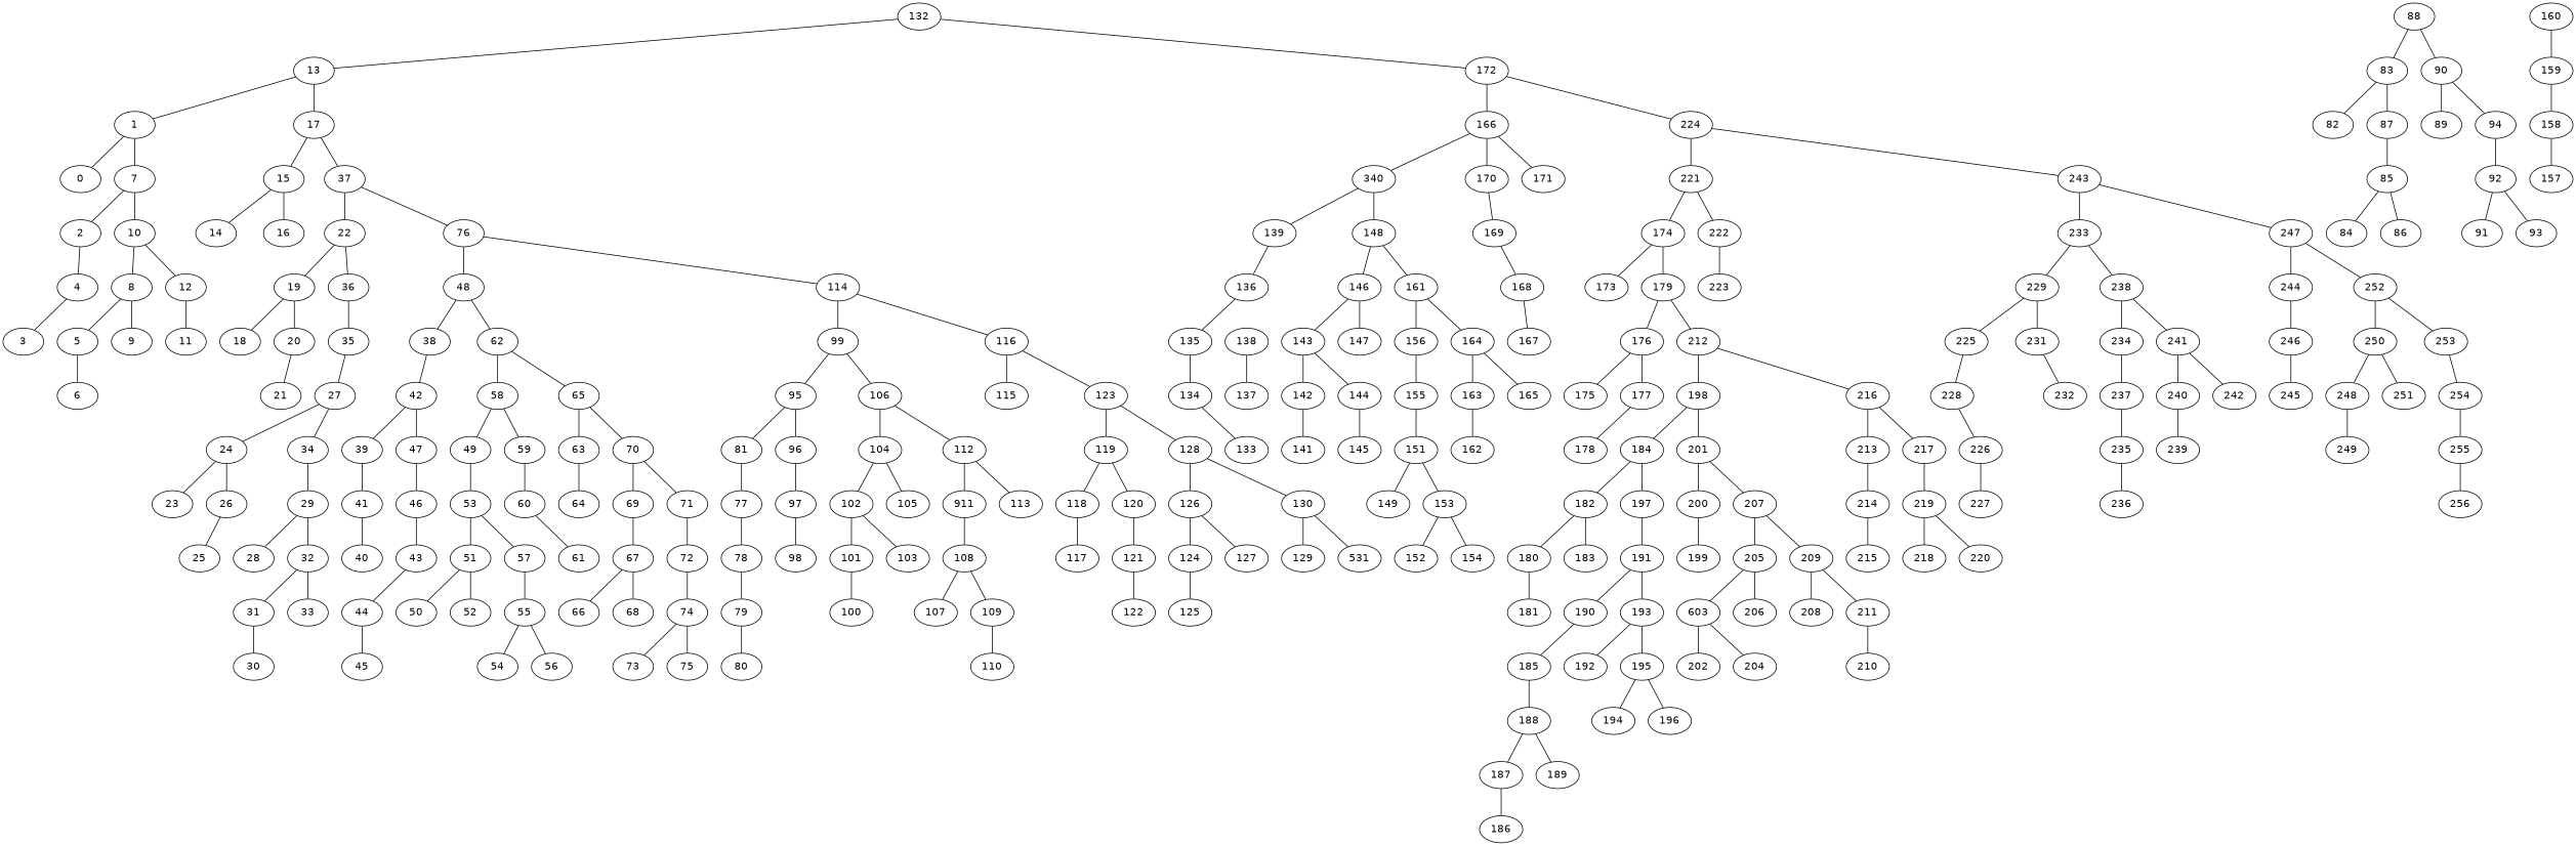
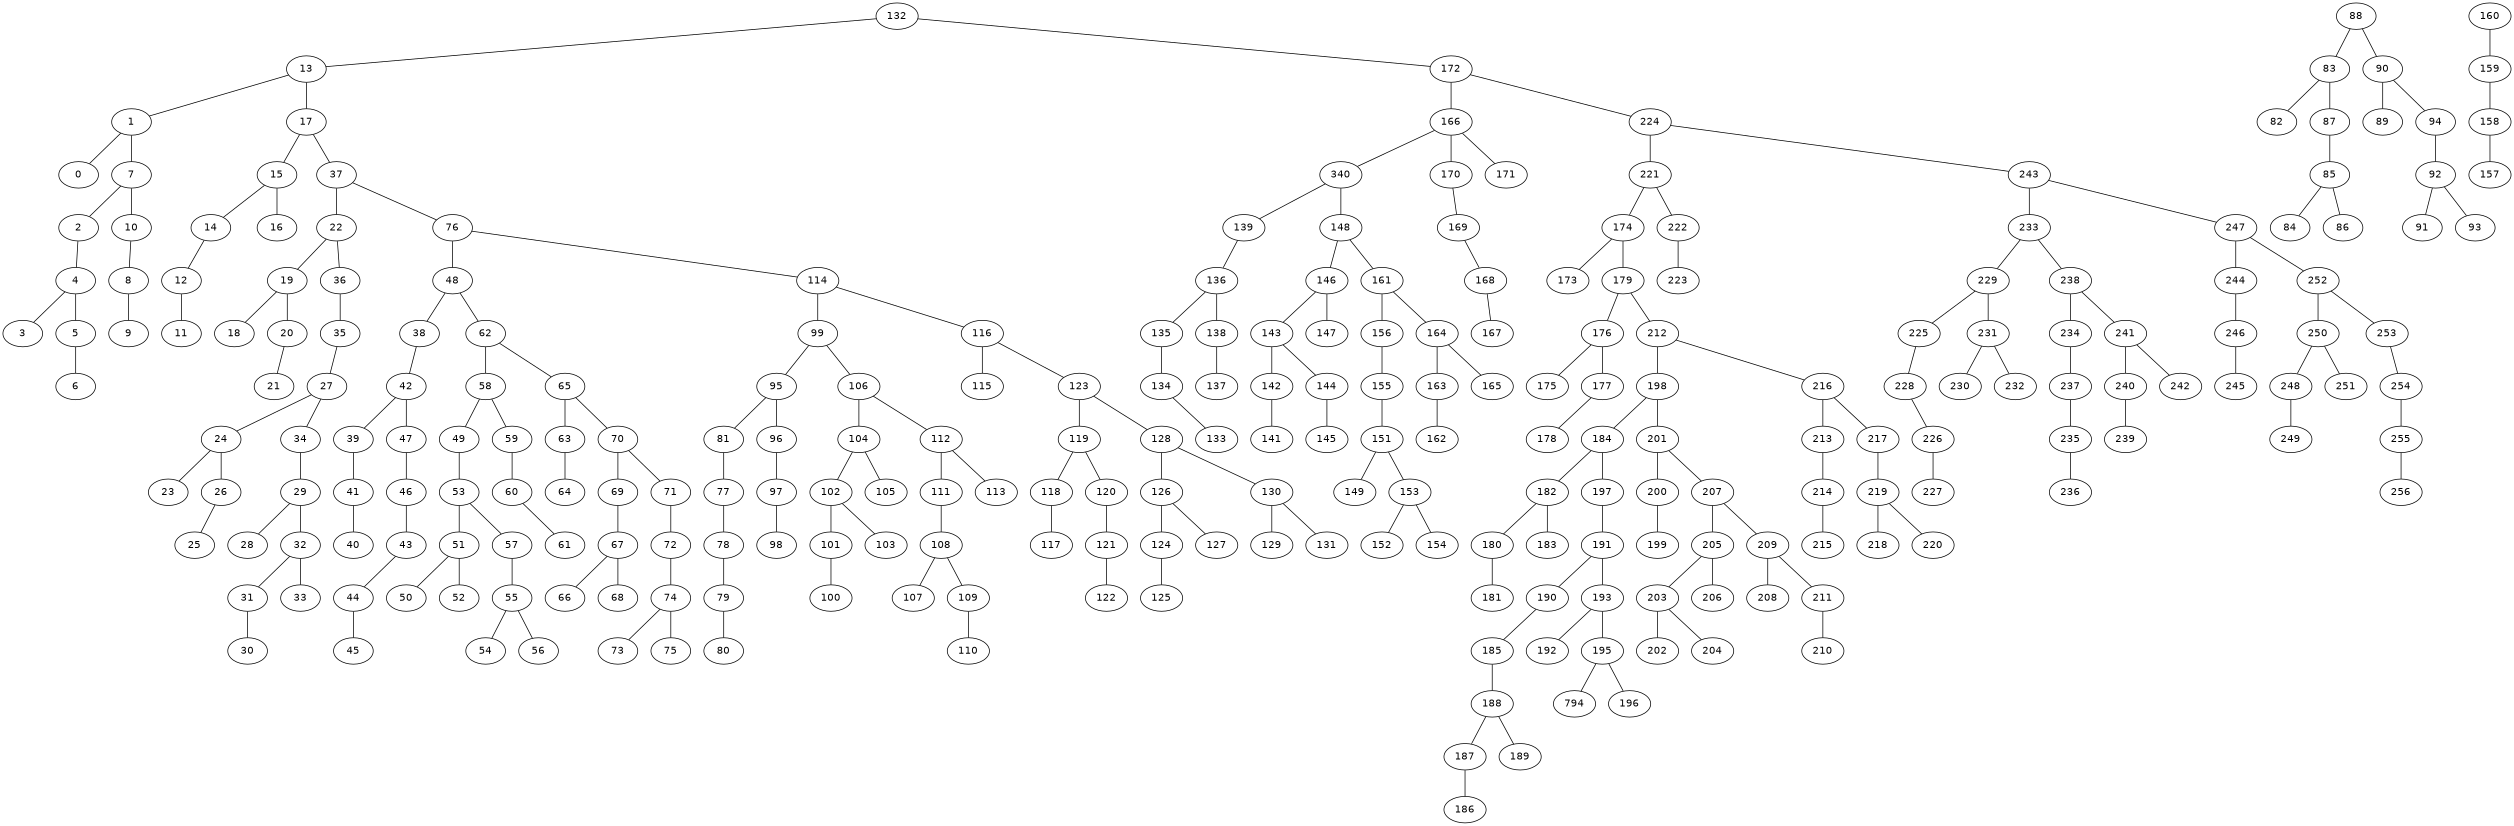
  graph {
    node [fontname=Helvetica]
    n1 [label=132]
    n2 [label=13]
    n3 [label=172]
    n4 [label=1]
    n5 [label=17]
    n6 [label=166]
    n7 [label=224]
    n8 [label=0]
    n9 [label=7]
    n10 [label=15]
    n11 [label=37]
    n12 [label=2]
    n13 [label=10]
    n14 [label=4]
    n15 [label=8]
    n16 [label=12]
    n17 [label=3]
    n18 [label=5]
    n19 [label=6]
    n20 [label=9]
    n21 [label=11]
    n22 [label=14]
    n23 [label=16]
    n24 [label=22]
    n25 [label=76]
    n26 [label=19]
    n27 [label=36]
    n28 [label=48]
    n29 [label=114]
    n30 [label=18]
    n31 [label=20]
    n32 [label=35]
    n33 [label=21]
    n34 [label=27]
    n35 [label=24]
    n36 [label=34]
    n37 [label=23]
    n38 [label=26]
    n39 [label=29]
    n40 [label=25]
    n41 [label=28]
    n42 [label=32]
    n43 [label=31]
    n44 [label=33]
    n45 [label=30]
    n46 [label=38]
    n47 [label=62]
    n48 [label=99]
    n49 [label=116]
    n50 [label=42]
    n51 [label=58]
    n52 [label=65]
    n53 [label=39]
    n54 [label=47]
    n55 [label=41]
    n56 [label=46]
    n57 [label=40]
    n58 [label=43]
    n59 [label=44]
    n60 [label=45]
    n61 [label=49]
    n62 [label=59]
    n63 [label=63]
    n64 [label=70]
    n65 [label=53]
    n66 [label=60]
    n67 [label=51]
    n68 [label=57]
    n69 [label=50]
    n70 [label=52]
    n71 [label=55]
    n72 [label=54]
    n73 [label=56]
    n74 [label=61]
    n75 [label=64]
    n76 [label=69]
    n77 [label=71]
    n78 [label=67]
    n79 [label=72]
    n80 [label=66]
    n81 [label=68]
    n82 [label=74]
    n83 [label=73]
    n84 [label=75]
    n85 [label=95]
    n86 [label=106]
    n87 [label=115]
    n88 [label=123]
    n89 [label=81]
    n90 [label=96]
    n91 [label=104]
    n92 [label=112]
    n93 [label=77]
    n94 [label=97]
    n95 [label=78]
    n96 [label=88]
    n97 [label=83]
    n98 [label=90]
    n99 [label=79]
    n100 [label=80]
    n101 [label=82]
    n102 [label=87]
    n103 [label=89]
    n104 [label=94]
    n105 [label=85]
    n106 [label=84]
    n107 [label=86]
    n108 [label=92]
    n109 [label=91]
    n110 [label=93]
    n111 [label=98]
    n112 [label=102]
    n113 [label=105]
-   n114 [label=911]
+   n114 [label=111]
    n115 [label=113]
    n116 [label=101]
    n117 [label=103]
    n118 [label=100]
    n119 [label=108]
    n120 [label=107]
    n121 [label=109]
    n122 [label=110]
    n123 [label=119]
    n124 [label=128]
    n125 [label=118]
    n126 [label=120]
    n127 [label=126]
    n128 [label=130]
    n129 [label=117]
    n130 [label=121]
    n131 [label=122]
    n132 [label=124]
    n133 [label=127]
    n134 [label=129]
-   n135 [label=531]
+   n135 [label=131]
    n136 [label=125]
    n137 [label=340]
    n138 [label=170]
    n139 [label=171]
    n140 [label=221]
    n141 [label=243]
    n142 [label=139]
    n143 [label=148]
    n144 [label=169]
    n145 [label=136]
    n146 [label=146]
    n147 [label=161]
    n148 [label=135]
    n149 [label=138]
    n150 [label=134]
    n151 [label=137]
    n152 [label=133]
    n153 [label=143]
    n154 [label=147]
    n155 [label=156]
    n156 [label=164]
    n157 [label=142]
    n158 [label=144]
    n159 [label=141]
    n160 [label=145]
    n161 [label=155]
    n162 [label=163]
    n163 [label=165]
    n164 [label=151]
    n165 [label=160]
    n166 [label=159]
    n167 [label=149]
    n168 [label=153]
    n169 [label=152]
    n170 [label=154]
    n171 [label=158]
    n172 [label=157]
    n173 [label=162]
    n174 [label=168]
    n175 [label=167]
    n176 [label=174]
    n177 [label=222]
    n178 [label=233]
    n179 [label=247]
    n180 [label=173]
    n181 [label=179]
    n182 [label=223]
    n183 [label=176]
    n184 [label=212]
    n185 [label=175]
    n186 [label=177]
    n187 [label=198]
    n188 [label=216]
    n189 [label=178]
    n190 [label=184]
    n191 [label=201]
    n192 [label=213]
    n193 [label=217]
    n194 [label=182]
    n195 [label=197]
    n196 [label=200]
    n197 [label=207]
    n198 [label=180]
    n199 [label=183]
    n200 [label=191]
    n201 [label=181]
    n202 [label=190]
    n203 [label=193]
    n204 [label=185]
    n205 [label=192]
    n206 [label=195]
    n207 [label=188]
    n208 [label=187]
    n209 [label=189]
    n210 [label=186]
-   n211 [label=194]
+   n211 [label=794]
    n212 [label=196]
    n213 [label=199]
    n214 [label=205]
    n215 [label=209]
-   n216 [label=603]
+   n216 [label=203]
    n217 [label=206]
    n218 [label=208]
    n219 [label=211]
    n220 [label=202]
    n221 [label=204]
    n222 [label=210]
    n223 [label=214]
    n224 [label=219]
    n225 [label=215]
    n226 [label=218]
    n227 [label=220]
    n228 [label=229]
    n229 [label=238]
    n230 [label=244]
    n231 [label=252]
    n232 [label=225]
    n233 [label=231]
    n234 [label=234]
    n235 [label=241]
    n236 [label=228]
+   n237 [label=230]
    n238 [label=232]
    n239 [label=226]
    n240 [label=227]
    n241 [label=237]
    n242 [label=240]
    n243 [label=242]
    n244 [label=235]
    n245 [label=236]
    n246 [label=239]
    n247 [label=246]
    n248 [label=250]
    n249 [label=253]
    n250 [label=245]
    n251 [label=248]
    n252 [label=251]
    n253 [label=254]
    n254 [label=249]
    n255 [label=255]
    n256 [label=256]
    n1 -- n2
    n1 -- n3
    n2 -- n4
    n2 -- n5
    n3 -- n6
    n3 -- n7
    n4 -- n8
    n4 -- n9
    n5 -- n10
    n5 -- n11
    n6 -- n137
    n6 -- n138
    n6 -- n139
    n7 -- n140
    n7 -- n141
    n9 -- n12
    n9 -- n13
    n10 -- n22
    n10 -- n23
    n11 -- n24
    n11 -- n25
    n12 -- n14
    n13 -- n15
-   n13 -- n16
+   n22 -- n16
    n14 -- n17
-   n15 -- n18
+   n14 -- n18
    n15 -- n20
    n16 -- n21
    n18 -- n19
    n24 -- n26
    n24 -- n27
    n25 -- n28
    n25 -- n29
    n26 -- n30
    n26 -- n31
    n27 -- n32
    n28 -- n46
    n28 -- n47
    n29 -- n48
    n29 -- n49
    n31 -- n33
    n32 -- n34
    n34 -- n35
    n34 -- n36
    n35 -- n37
    n35 -- n38
    n36 -- n39
    n38 -- n40
    n39 -- n41
    n39 -- n42
    n42 -- n43
    n42 -- n44
    n43 -- n45
    n46 -- n50
    n47 -- n51
    n47 -- n52
    n48 -- n85
    n48 -- n86
    n49 -- n87
    n49 -- n88
    n50 -- n53
    n50 -- n54
    n51 -- n61
    n51 -- n62
    n52 -- n63
    n52 -- n64
    n53 -- n55
    n54 -- n56
    n55 -- n57
    n56 -- n58
    n58 -- n59
    n59 -- n60
    n61 -- n65
    n62 -- n66
    n63 -- n75
    n64 -- n76
    n64 -- n77
    n65 -- n67
    n65 -- n68
    n66 -- n74
    n67 -- n69
    n67 -- n70
    n68 -- n71
    n71 -- n72
    n71 -- n73
    n76 -- n78
    n77 -- n79
    n78 -- n80
    n78 -- n81
    n79 -- n82
    n82 -- n83
    n82 -- n84
    n85 -- n89
    n85 -- n90
    n86 -- n91
    n86 -- n92
    n88 -- n123
    n88 -- n124
    n89 -- n93
    n90 -- n94
    n91 -- n112
    n91 -- n113
    n92 -- n114
    n92 -- n115
    n93 -- n95
    n94 -- n111
    n95 -- n99
    n96 -- n97
    n96 -- n98
    n97 -- n101
    n97 -- n102
    n98 -- n103
    n98 -- n104
    n99 -- n100
    n102 -- n105
    n104 -- n108
    n105 -- n106
    n105 -- n107
    n108 -- n109
    n108 -- n110
    n112 -- n116
    n112 -- n117
    n114 -- n119
    n116 -- n118
    n119 -- n120
    n119 -- n121
    n121 -- n122
    n123 -- n125
    n123 -- n126
    n124 -- n127
    n124 -- n128
    n125 -- n129
    n126 -- n130
    n127 -- n132
    n127 -- n133
    n128 -- n134
    n128 -- n135
    n130 -- n131
    n132 -- n136
    n137 -- n142
    n137 -- n143
    n138 -- n144
    n140 -- n176
    n140 -- n177
    n141 -- n178
    n141 -- n179
    n142 -- n145
    n143 -- n146
    n143 -- n147
    n144 -- n174
    n145 -- n148
+   n145 -- n149
    n146 -- n153
    n146 -- n154
    n147 -- n155
    n147 -- n156
    n148 -- n150
    n149 -- n151
    n150 -- n152
    n153 -- n157
    n153 -- n158
    n155 -- n161
    n156 -- n162
    n156 -- n163
    n157 -- n159
    n158 -- n160
    n161 -- n164
    n162 -- n173
    n164 -- n167
    n164 -- n168
    n165 -- n166
    n166 -- n171
    n168 -- n169
    n168 -- n170
    n171 -- n172
    n174 -- n175
    n176 -- n180
    n176 -- n181
    n177 -- n182
    n178 -- n228
    n178 -- n229
    n179 -- n230
    n179 -- n231
    n181 -- n183
    n181 -- n184
    n183 -- n185
    n183 -- n186
    n184 -- n187
    n184 -- n188
    n186 -- n189
    n187 -- n190
    n187 -- n191
    n188 -- n192
    n188 -- n193
    n190 -- n194
    n190 -- n195
    n191 -- n196
    n191 -- n197
    n192 -- n223
    n193 -- n224
    n194 -- n198
    n194 -- n199
    n195 -- n200
    n196 -- n213
    n197 -- n214
    n197 -- n215
    n198 -- n201
    n200 -- n202
    n200 -- n203
    n202 -- n204
    n203 -- n205
    n203 -- n206
    n204 -- n207
    n206 -- n211
    n206 -- n212
    n207 -- n208
    n207 -- n209
    n208 -- n210
    n214 -- n216
    n214 -- n217
    n215 -- n218
    n215 -- n219
    n216 -- n220
    n216 -- n221
    n219 -- n222
    n223 -- n225
    n224 -- n226
    n224 -- n227
    n228 -- n232
    n228 -- n233
    n229 -- n234
    n229 -- n235
    n230 -- n247
    n231 -- n248
    n231 -- n249
    n232 -- n236
+   n233 -- n237
    n233 -- n238
    n234 -- n241
    n235 -- n242
    n235 -- n243
    n236 -- n239
    n239 -- n240
    n241 -- n244
    n242 -- n246
    n244 -- n245
    n247 -- n250
    n248 -- n251
    n248 -- n252
    n249 -- n253
    n251 -- n254
    n253 -- n255
    n255 -- n256
  }
